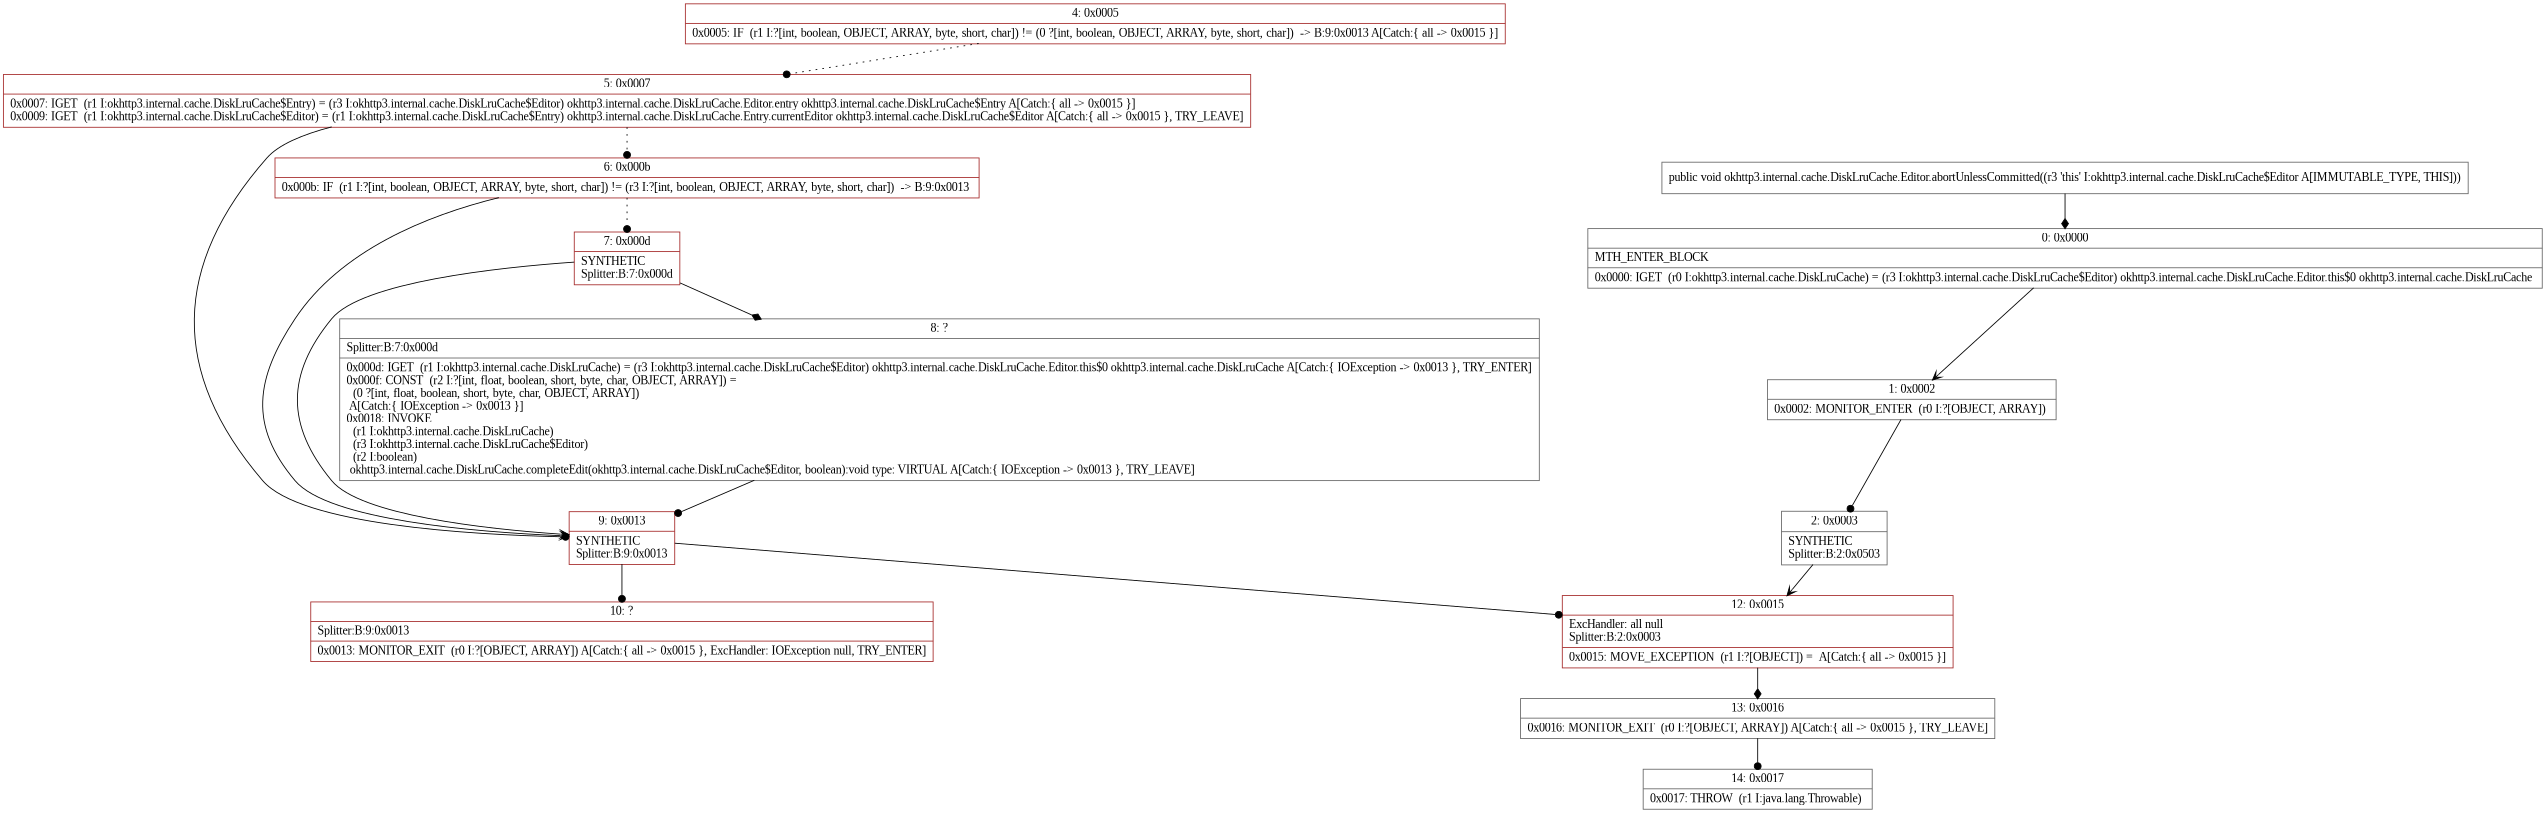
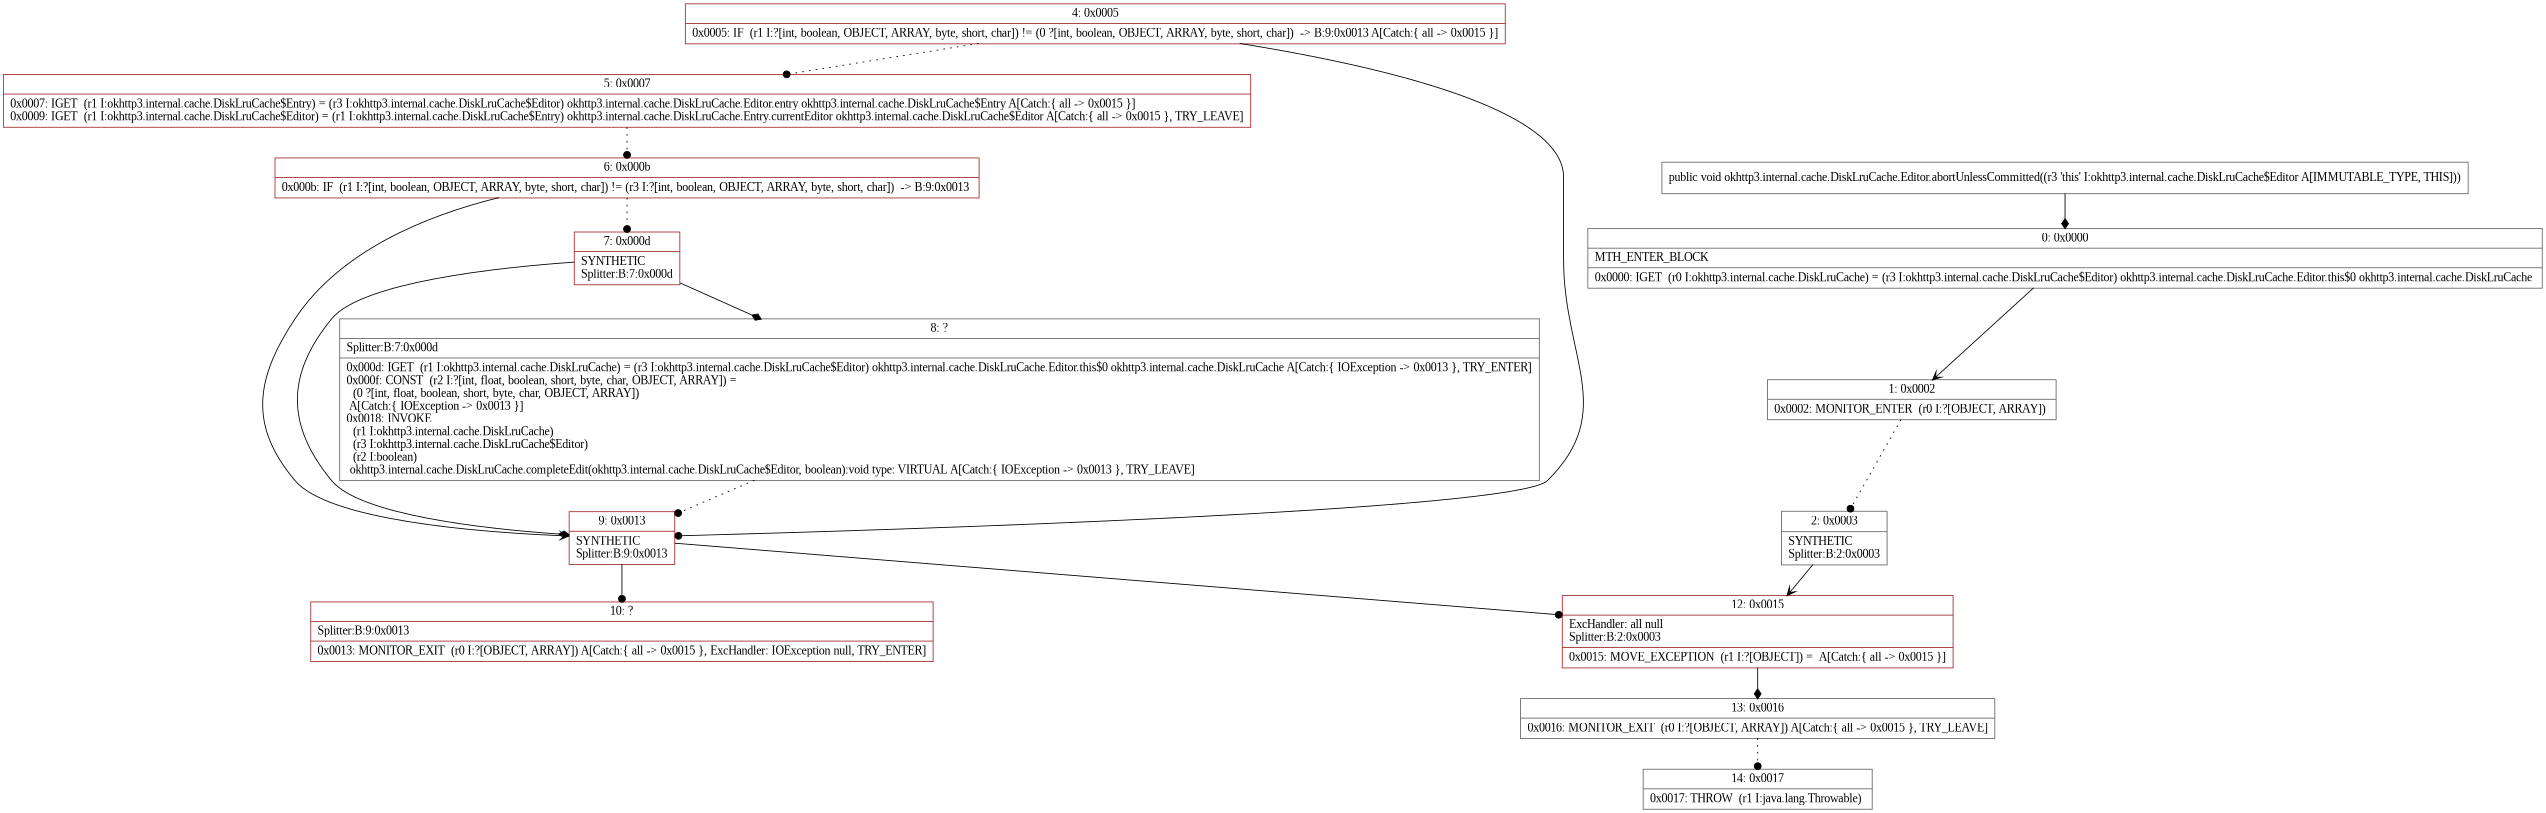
  digraph {
    fontname="Liberation Serif"
    node [color=gray40 fontname="Liberation Serif" shape=record]
    edge [arrowhead=dot fontname="Liberation Serif" style=solid]
    n1 [label="{0\:\ 0x0000|MTH_ENTER_BLOCK\l|0x0000: IGET  (r0 I:okhttp3.internal.cache.DiskLruCache) = (r3 I:okhttp3.internal.cache.DiskLruCache$Editor) okhttp3.internal.cache.DiskLruCache.Editor.this$0 okhttp3.internal.cache.DiskLruCache \l}"]
    n2 [label="{1\:\ 0x0002|0x0002: MONITOR_ENTER  (r0 I:?[OBJECT, ARRAY]) \l}"]
-   n3 [label="{2\:\ 0x0003|SYNTHETIC\lSplitter:B:2:0x0503\l}"]
+   n3 [label="{2\:\ 0x0003|SYNTHETIC\lSplitter:B:2:0x0003\l}"]
    n4 [color=brown label="{12\:\ 0x0015|ExcHandler: all null\lSplitter:B:2:0x0003\l|0x0015: MOVE_EXCEPTION  (r1 I:?[OBJECT]) =  A[Catch:\{ all \-\> 0x0015 \}]\l}"]
    n5 [label="{13\:\ 0x0016|0x0016: MONITOR_EXIT  (r0 I:?[OBJECT, ARRAY]) A[Catch:\{ all \-\> 0x0015 \}, TRY_LEAVE]\l}"]
    n6 [color=brown label="{4\:\ 0x0005|0x0005: IF  (r1 I:?[int, boolean, OBJECT, ARRAY, byte, short, char]) != (0 ?[int, boolean, OBJECT, ARRAY, byte, short, char])  \-\> B:9:0x0013 A[Catch:\{ all \-\> 0x0015 \}]\l}"]
    n7 [color=brown label="{5\:\ 0x0007|0x0007: IGET  (r1 I:okhttp3.internal.cache.DiskLruCache$Entry) = (r3 I:okhttp3.internal.cache.DiskLruCache$Editor) okhttp3.internal.cache.DiskLruCache.Editor.entry okhttp3.internal.cache.DiskLruCache$Entry A[Catch:\{ all \-\> 0x0015 \}]\l0x0009: IGET  (r1 I:okhttp3.internal.cache.DiskLruCache$Editor) = (r1 I:okhttp3.internal.cache.DiskLruCache$Entry) okhttp3.internal.cache.DiskLruCache.Entry.currentEditor okhttp3.internal.cache.DiskLruCache$Editor A[Catch:\{ all \-\> 0x0015 \}, TRY_LEAVE]\l}"]
    n8 [color=brown label="{9\:\ 0x0013|SYNTHETIC\lSplitter:B:9:0x0013\l}"]
    n9 [color=brown label="{6\:\ 0x000b|0x000b: IF  (r1 I:?[int, boolean, OBJECT, ARRAY, byte, short, char]) != (r3 I:?[int, boolean, OBJECT, ARRAY, byte, short, char])  \-\> B:9:0x0013 \l}"]
    n10 [color=brown label="{10\:\ ?|Splitter:B:9:0x0013\l|0x0013: MONITOR_EXIT  (r0 I:?[OBJECT, ARRAY]) A[Catch:\{ all \-\> 0x0015 \}, ExcHandler: IOException null, TRY_ENTER]\l}"]
    n11 [color=brown label="{7\:\ 0x000d|SYNTHETIC\lSplitter:B:7:0x000d\l}"]
    n12 [label="{8\:\ ?|Splitter:B:7:0x000d\l|0x000d: IGET  (r1 I:okhttp3.internal.cache.DiskLruCache) = (r3 I:okhttp3.internal.cache.DiskLruCache$Editor) okhttp3.internal.cache.DiskLruCache.Editor.this$0 okhttp3.internal.cache.DiskLruCache A[Catch:\{ IOException \-\> 0x0013 \}, TRY_ENTER]\l0x000f: CONST  (r2 I:?[int, float, boolean, short, byte, char, OBJECT, ARRAY]) = \l  (0 ?[int, float, boolean, short, byte, char, OBJECT, ARRAY])\l A[Catch:\{ IOException \-\> 0x0013 \}]\l0x0018: INVOKE  \l  (r1 I:okhttp3.internal.cache.DiskLruCache)\l  (r3 I:okhttp3.internal.cache.DiskLruCache$Editor)\l  (r2 I:boolean)\l okhttp3.internal.cache.DiskLruCache.completeEdit(okhttp3.internal.cache.DiskLruCache$Editor, boolean):void type: VIRTUAL A[Catch:\{ IOException \-\> 0x0013 \}, TRY_LEAVE]\l}"]
    n13 [label="{14\:\ 0x0017|0x0017: THROW  (r1 I:java.lang.Throwable) \l}"]
    n14 [label="{public void okhttp3.internal.cache.DiskLruCache.Editor.abortUnlessCommitted((r3 'this' I:okhttp3.internal.cache.DiskLruCache$Editor A[IMMUTABLE_TYPE, THIS])) }"]
    n1 -> n2 [arrowhead=vee]
-   n2 -> n3
+   n2 -> n3 [style=dotted]
    n3 -> n4 [arrowhead=vee]
    n4 -> n5 [arrowhead=diamond]
-   n5 -> n13
+   n5 -> n13 [style=dotted]
    n6 -> n7 [style=dotted]
-   n7 -> n8
+   n6 -> n8
    n7 -> n9 [style=dotted]
    n8 -> n4
    n8 -> n10
    n9 -> n8 [arrowhead=vee]
    n9 -> n11 [style=dotted]
-   n11 -> n8 [arrowhead=vee]
+   n11 -> n8 [arrowhead=diamond]
    n11 -> n12 [arrowhead=diamond]
-   n12 -> n8
+   n12 -> n8 [style=dotted]
    n14 -> n1 [arrowhead=diamond]
  }
